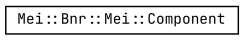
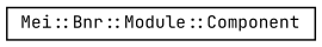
  digraph {
    rankdir=LR
    fontname="JetBrains Mono"
-   n1 [color=black fillcolor=white fontname="JetBrains Mono" fontsize=10 height=0.2 label="Mei::Bnr::Mei::Component" shape=record style=filled width=0.4]
+   n1 [color=black fillcolor=white fontname="JetBrains Mono" fontsize=10 height=0.2 label="Mei::Bnr::Module::Component" shape=record style=filled width=0.4]
  }
